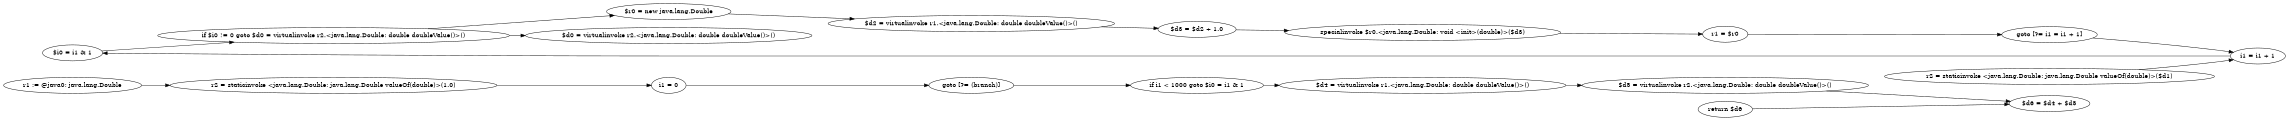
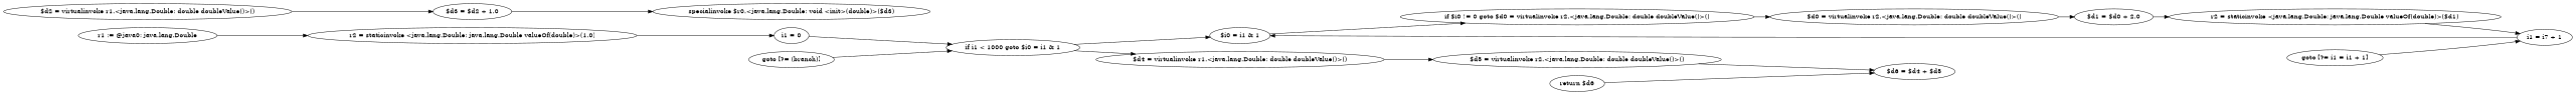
  digraph {
    rankdir=LR
    n1 [label="r1 := @java0: java.lang.Double"]
    "r2 = staticinvoke <java.lang.Double: java.lang.Double valueOf(double)>(1.0)"
    "i1 = 0"
    "goto [?= (branch)]"
    "if i1 < 1000 goto $i0 = i1 & 1"
    "$i0 = i1 & 1"
    "$d4 = virtualinvoke r1.<java.lang.Double: double doubleValue()>()"
    "if $i0 != 0 goto $d0 = virtualinvoke r2.<java.lang.Double: double doubleValue()>()"
-   "$r0 = new java.lang.Double"
    "$d0 = virtualinvoke r2.<java.lang.Double: double doubleValue()>()"
    "$d2 = virtualinvoke r1.<java.lang.Double: double doubleValue()>()"
+   "$d1 = $d0 + 2.0"
    "$d3 = $d2 + 1.0"
    "specialinvoke $r0.<java.lang.Double: void <init>(double)>($d3)"
-   "r1 = $r0"
    "goto [?= i1 = i1 + 1]"
-   "i1 = i1 + 1"
+   "i1 = i1 + 1" [label="i1 = i7 + 1"]
    "r2 = staticinvoke <java.lang.Double: java.lang.Double valueOf(double)>($d1)"
    "$d5 = virtualinvoke r2.<java.lang.Double: double doubleValue()>()"
    "$d6 = $d4 + $d5"
    "return $d6"
    n1 -> "r2 = staticinvoke <java.lang.Double: java.lang.Double valueOf(double)>(1.0)"
    "r2 = staticinvoke <java.lang.Double: java.lang.Double valueOf(double)>(1.0)" -> "i1 = 0"
-   "i1 = 0" -> "goto [?= (branch)]"
+   "i1 = 0" -> "if i1 < 1000 goto $i0 = i1 & 1"
    "goto [?= (branch)]" -> "if i1 < 1000 goto $i0 = i1 & 1"
+   "if i1 < 1000 goto $i0 = i1 & 1" -> "$i0 = i1 & 1"
    "if i1 < 1000 goto $i0 = i1 & 1" -> "$d4 = virtualinvoke r1.<java.lang.Double: double doubleValue()>()"
    "$i0 = i1 & 1" -> "if $i0 != 0 goto $d0 = virtualinvoke r2.<java.lang.Double: double doubleValue()>()"
    "$d4 = virtualinvoke r1.<java.lang.Double: double doubleValue()>()" -> "$d5 = virtualinvoke r2.<java.lang.Double: double doubleValue()>()"
-   "if $i0 != 0 goto $d0 = virtualinvoke r2.<java.lang.Double: double doubleValue()>()" -> "$r0 = new java.lang.Double"
    "if $i0 != 0 goto $d0 = virtualinvoke r2.<java.lang.Double: double doubleValue()>()" -> "$d0 = virtualinvoke r2.<java.lang.Double: double doubleValue()>()"
-   "$r0 = new java.lang.Double" -> "$d2 = virtualinvoke r1.<java.lang.Double: double doubleValue()>()"
+   "$d0 = virtualinvoke r2.<java.lang.Double: double doubleValue()>()" -> "$d1 = $d0 + 2.0"
    "$d2 = virtualinvoke r1.<java.lang.Double: double doubleValue()>()" -> "$d3 = $d2 + 1.0"
+   "$d1 = $d0 + 2.0" -> "r2 = staticinvoke <java.lang.Double: java.lang.Double valueOf(double)>($d1)"
    "$d3 = $d2 + 1.0" -> "specialinvoke $r0.<java.lang.Double: void <init>(double)>($d3)"
-   "specialinvoke $r0.<java.lang.Double: void <init>(double)>($d3)" -> "r1 = $r0"
-   "r1 = $r0" -> "goto [?= i1 = i1 + 1]"
    "goto [?= i1 = i1 + 1]" -> "i1 = i1 + 1"
    "i1 = i1 + 1" -> "$i0 = i1 & 1"
    "r2 = staticinvoke <java.lang.Double: java.lang.Double valueOf(double)>($d1)" -> "i1 = i1 + 1"
    "$d5 = virtualinvoke r2.<java.lang.Double: double doubleValue()>()" -> "$d6 = $d4 + $d5"
    "return $d6" -> "$d6 = $d4 + $d5"
  }
